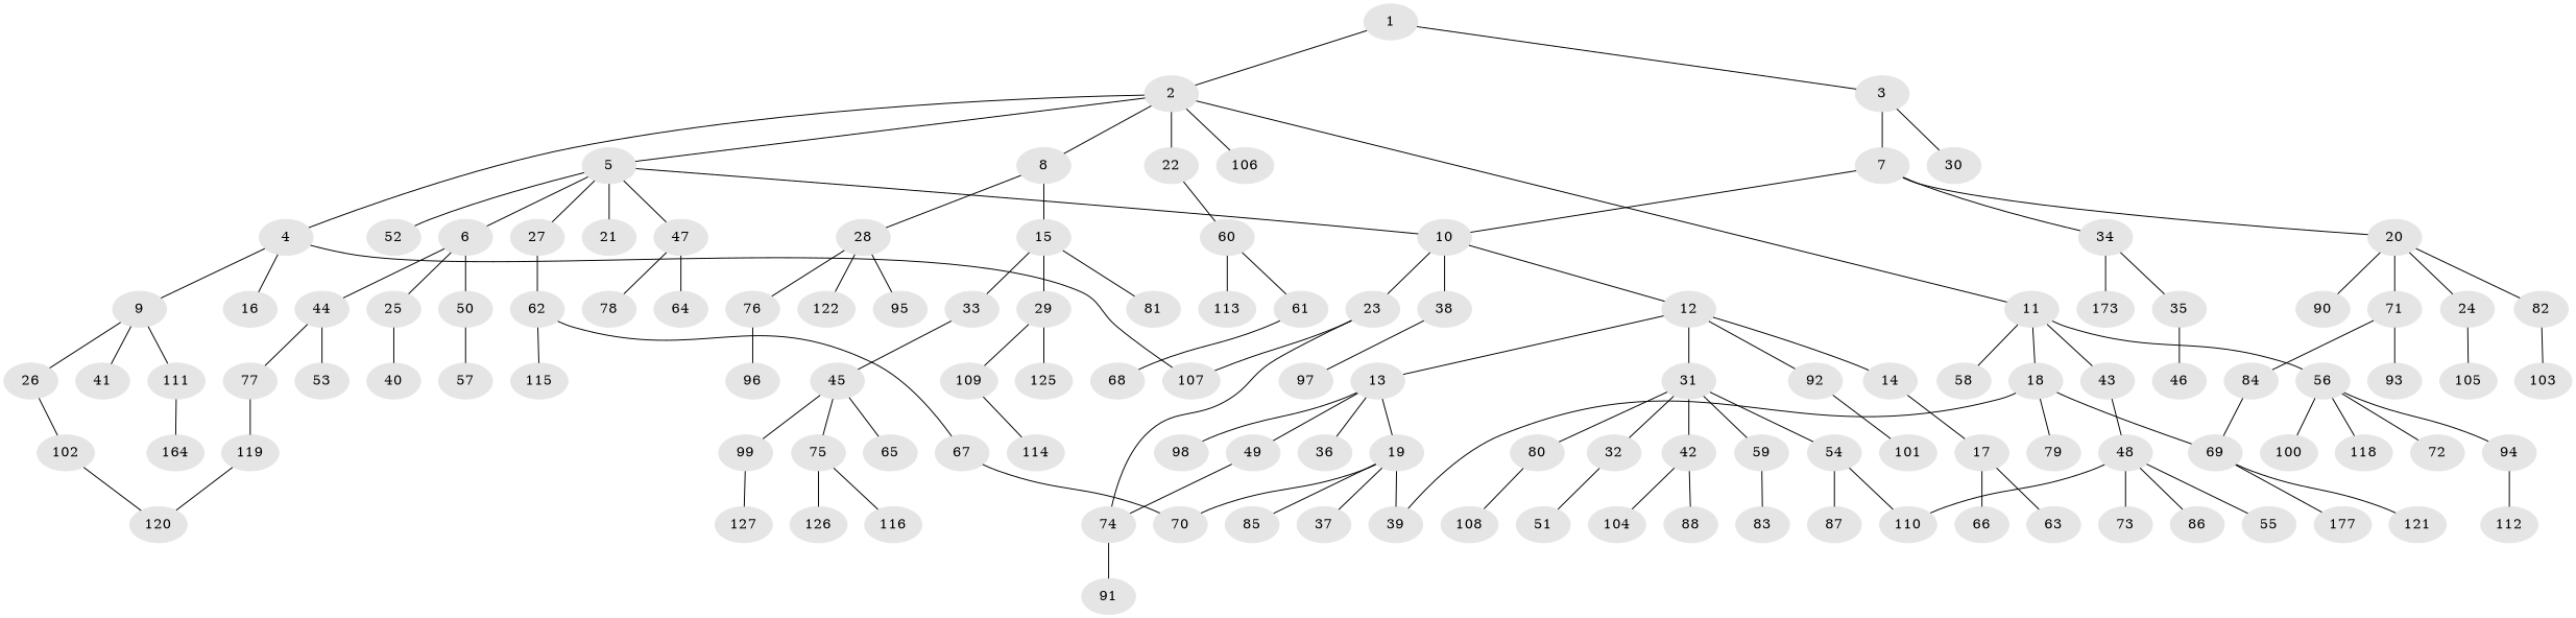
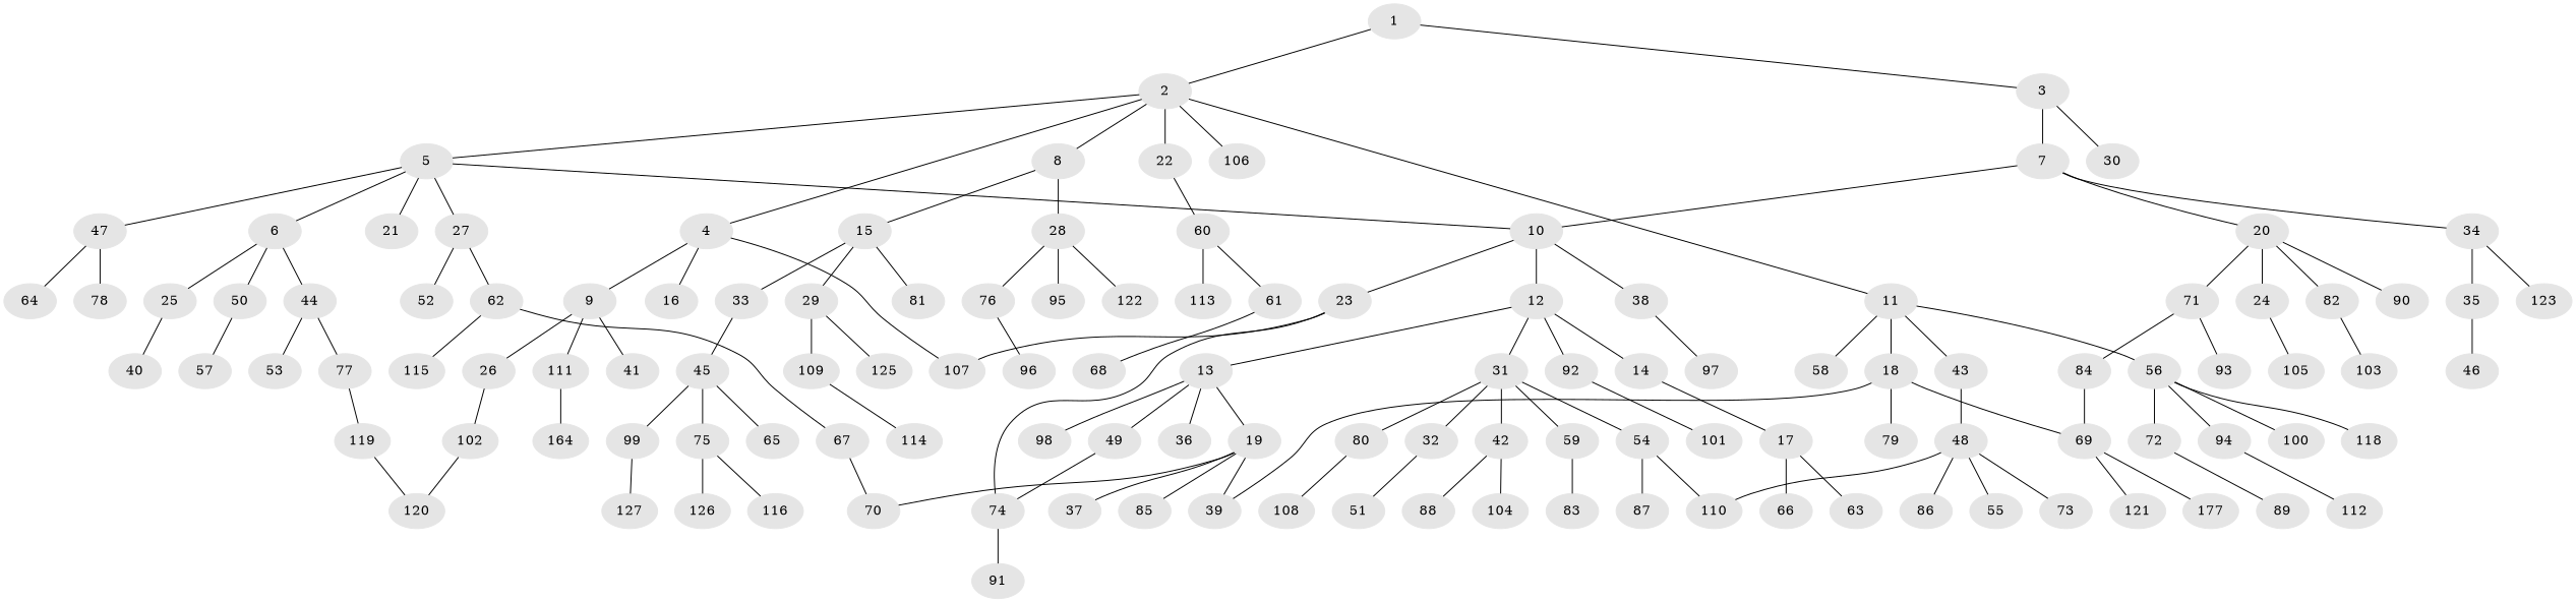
  graph {
    fontname="DejaVu Serif"
    node [color=gray90 fontname="DejaVu Serif" style=filled]
    edge [fontname="DejaVu Serif"]
    1
    2
    3
    4
    5
    8
    11
    22
    106
    7
    30
    9
    16
    107
    6
    10
    21
    27
    47
    52
    15
    28
    18
    43
    56
    58
    60
    20
    34
    26
    41
    111
    25
    44
    50
    12
    23
    38
    62
    64
    78
    40
    53
    77
    57
    24
    71
    82
    90
    35
-   123 [label=173]
+   123
    29
    33
    81
    76
    95
    122
    102
    n59 [label=164]
    13
    14
    31
    92
    74
    97
    39
    69
    79
    48
    72
    94
    100
    118
    19
    36
    49
    98
    17
    32
    42
    54
    59
    80
    101
    37
    70
    85
    63
    66
    125
    109
    45
    n93 [label=177]
    121
    105
    84
    93
    103
    61
    113
    91
    120
    67
    115
    96
    51
    88
    104
    110
    87
    83
    108
    65
    75
    99
    114
    46
    55
    73
    86
    119
    116
    126
    127
+   89
    112
    68
    1 -- 2
    1 -- 3
    2 -- 4
    2 -- 5
    2 -- 8
    2 -- 11
    2 -- 22
    2 -- 106
    3 -- 7
    3 -- 30
    4 -- 9
    4 -- 16
    4 -- 107
    5 -- 6
    5 -- 10
    5 -- 21
    5 -- 27
    5 -- 47
-   5 -- 52
+   27 -- 52
    8 -- 15
    8 -- 28
    11 -- 18
    11 -- 43
    11 -- 56
    11 -- 58
    22 -- 60
    7 -- 10
    7 -- 20
    7 -- 34
    9 -- 26
    9 -- 41
    9 -- 111
    6 -- 25
    6 -- 44
    6 -- 50
    10 -- 12
    10 -- 23
    10 -- 38
    27 -- 62
    47 -- 64
    47 -- 78
    15 -- 29
    15 -- 33
    15 -- 81
    28 -- 76
    28 -- 95
    28 -- 122
    18 -- 39
    18 -- 69
    18 -- 79
    43 -- 48
    56 -- 72
    56 -- 94
    56 -- 100
    56 -- 118
    60 -- 61
    60 -- 113
    20 -- 24
    20 -- 71
    20 -- 82
    20 -- 90
    34 -- 35
    34 -- 123
    26 -- 102
    111 -- n59
    25 -- 40
    44 -- 53
    44 -- 77
    50 -- 57
    12 -- 13
    12 -- 14
    12 -- 31
    12 -- 92
    23 -- 107
    23 -- 74
    38 -- 97
    62 -- 67
    62 -- 115
    77 -- 119
    24 -- 105
    71 -- 84
    71 -- 93
    82 -- 103
    35 -- 46
    29 -- 125
    29 -- 109
    33 -- 45
    76 -- 96
    102 -- 120
    13 -- 19
    13 -- 36
    13 -- 49
    13 -- 98
    14 -- 17
    31 -- 32
    31 -- 42
    31 -- 54
    31 -- 59
    31 -- 80
    92 -- 101
    74 -- 91
    69 -- n93
    69 -- 121
    48 -- 110
    48 -- 55
    48 -- 73
    48 -- 86
+   72 -- 89
    94 -- 112
    19 -- 39
    19 -- 37
    19 -- 70
    19 -- 85
    49 -- 74
    17 -- 63
    17 -- 66
    32 -- 51
    42 -- 88
    42 -- 104
    54 -- 110
    54 -- 87
    59 -- 83
    80 -- 108
    109 -- 114
    45 -- 65
    45 -- 75
    45 -- 99
    84 -- 69
    61 -- 68
    67 -- 70
    75 -- 116
    75 -- 126
    99 -- 127
    119 -- 120
  }
